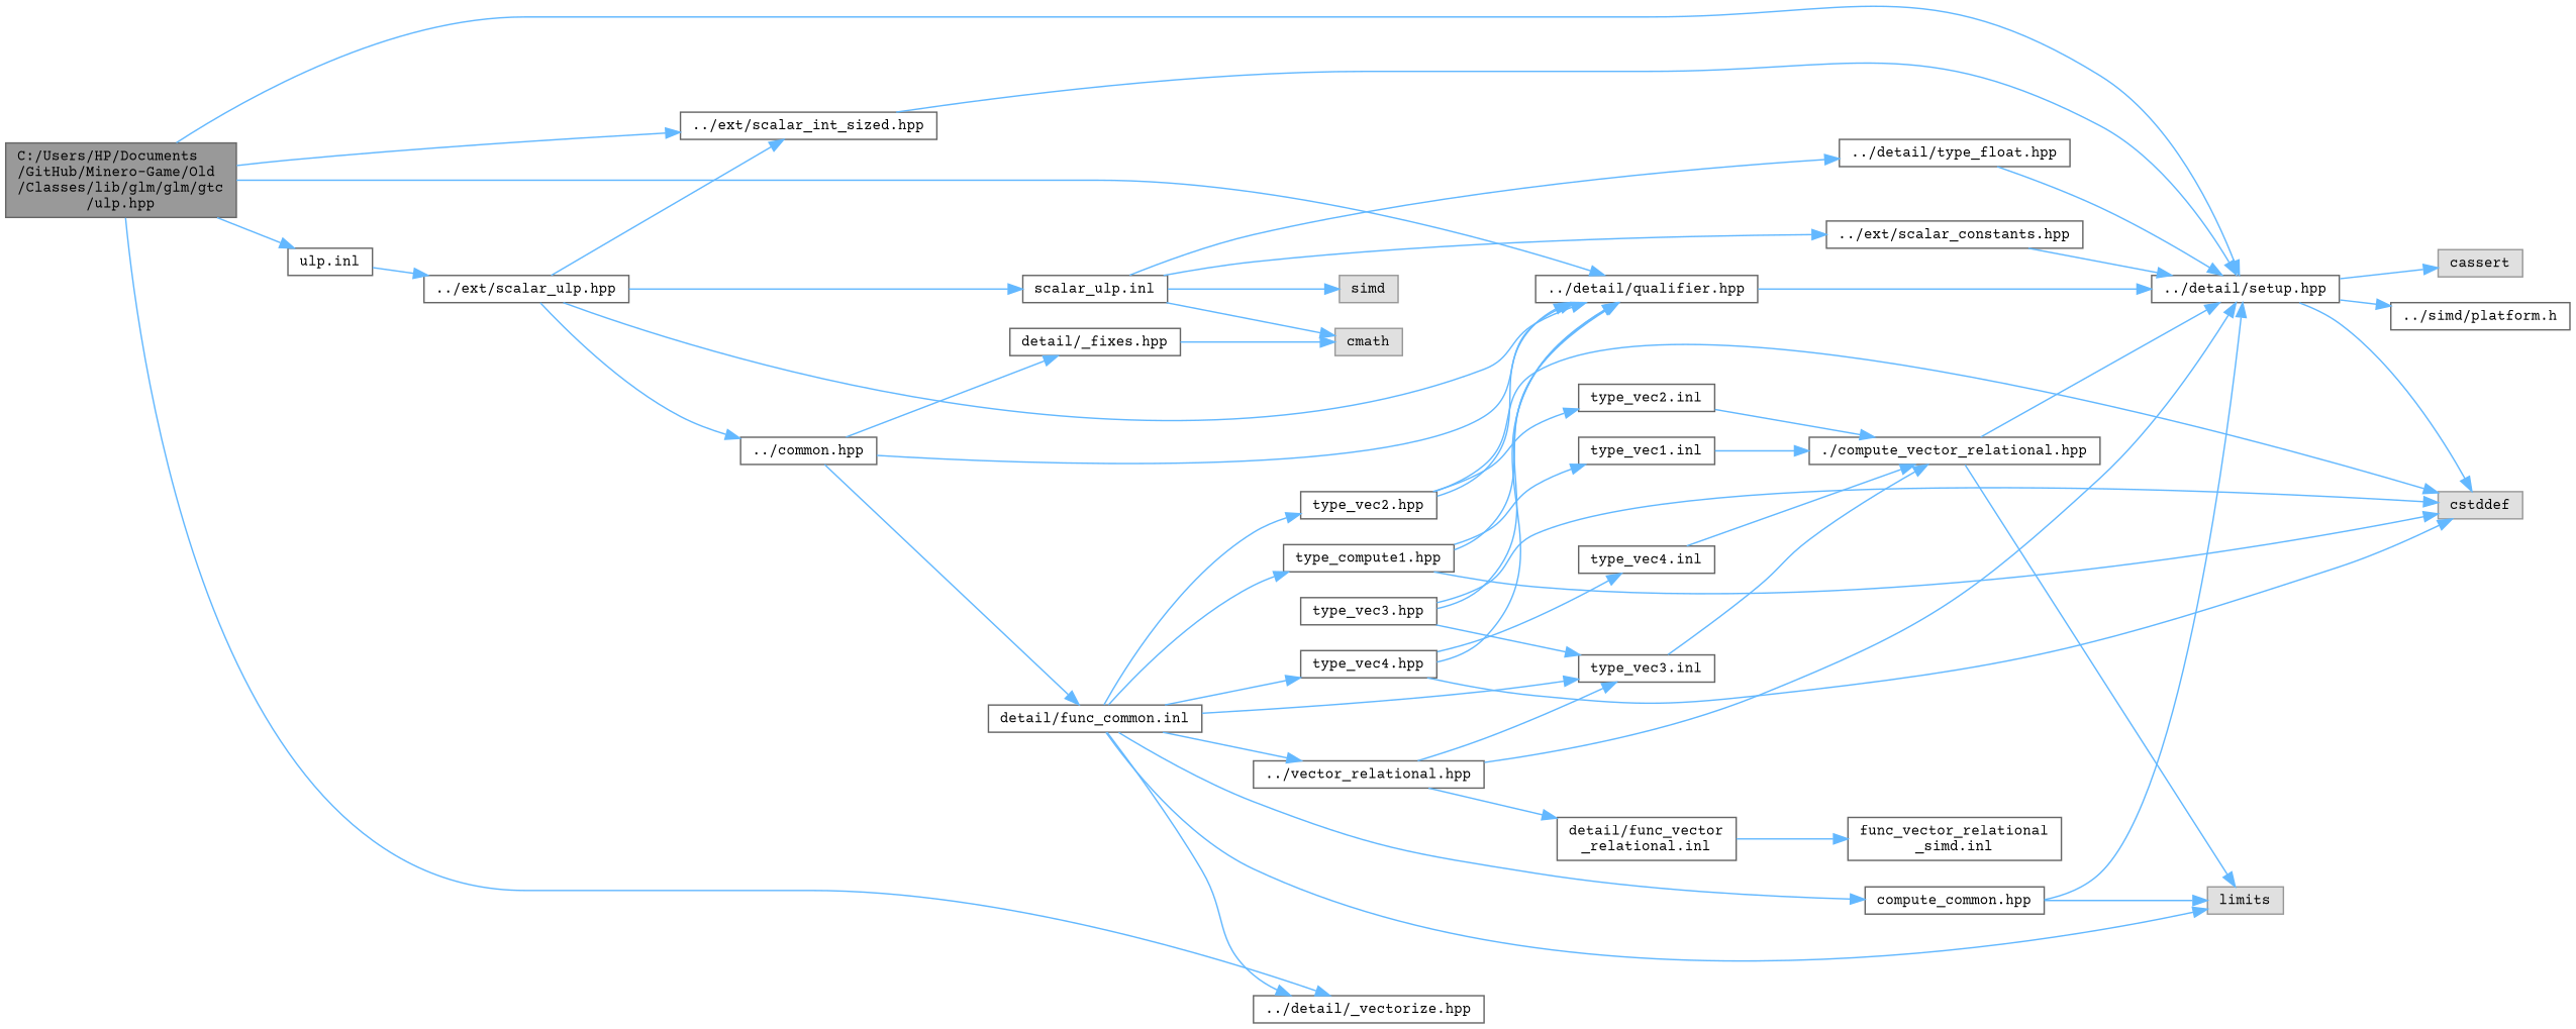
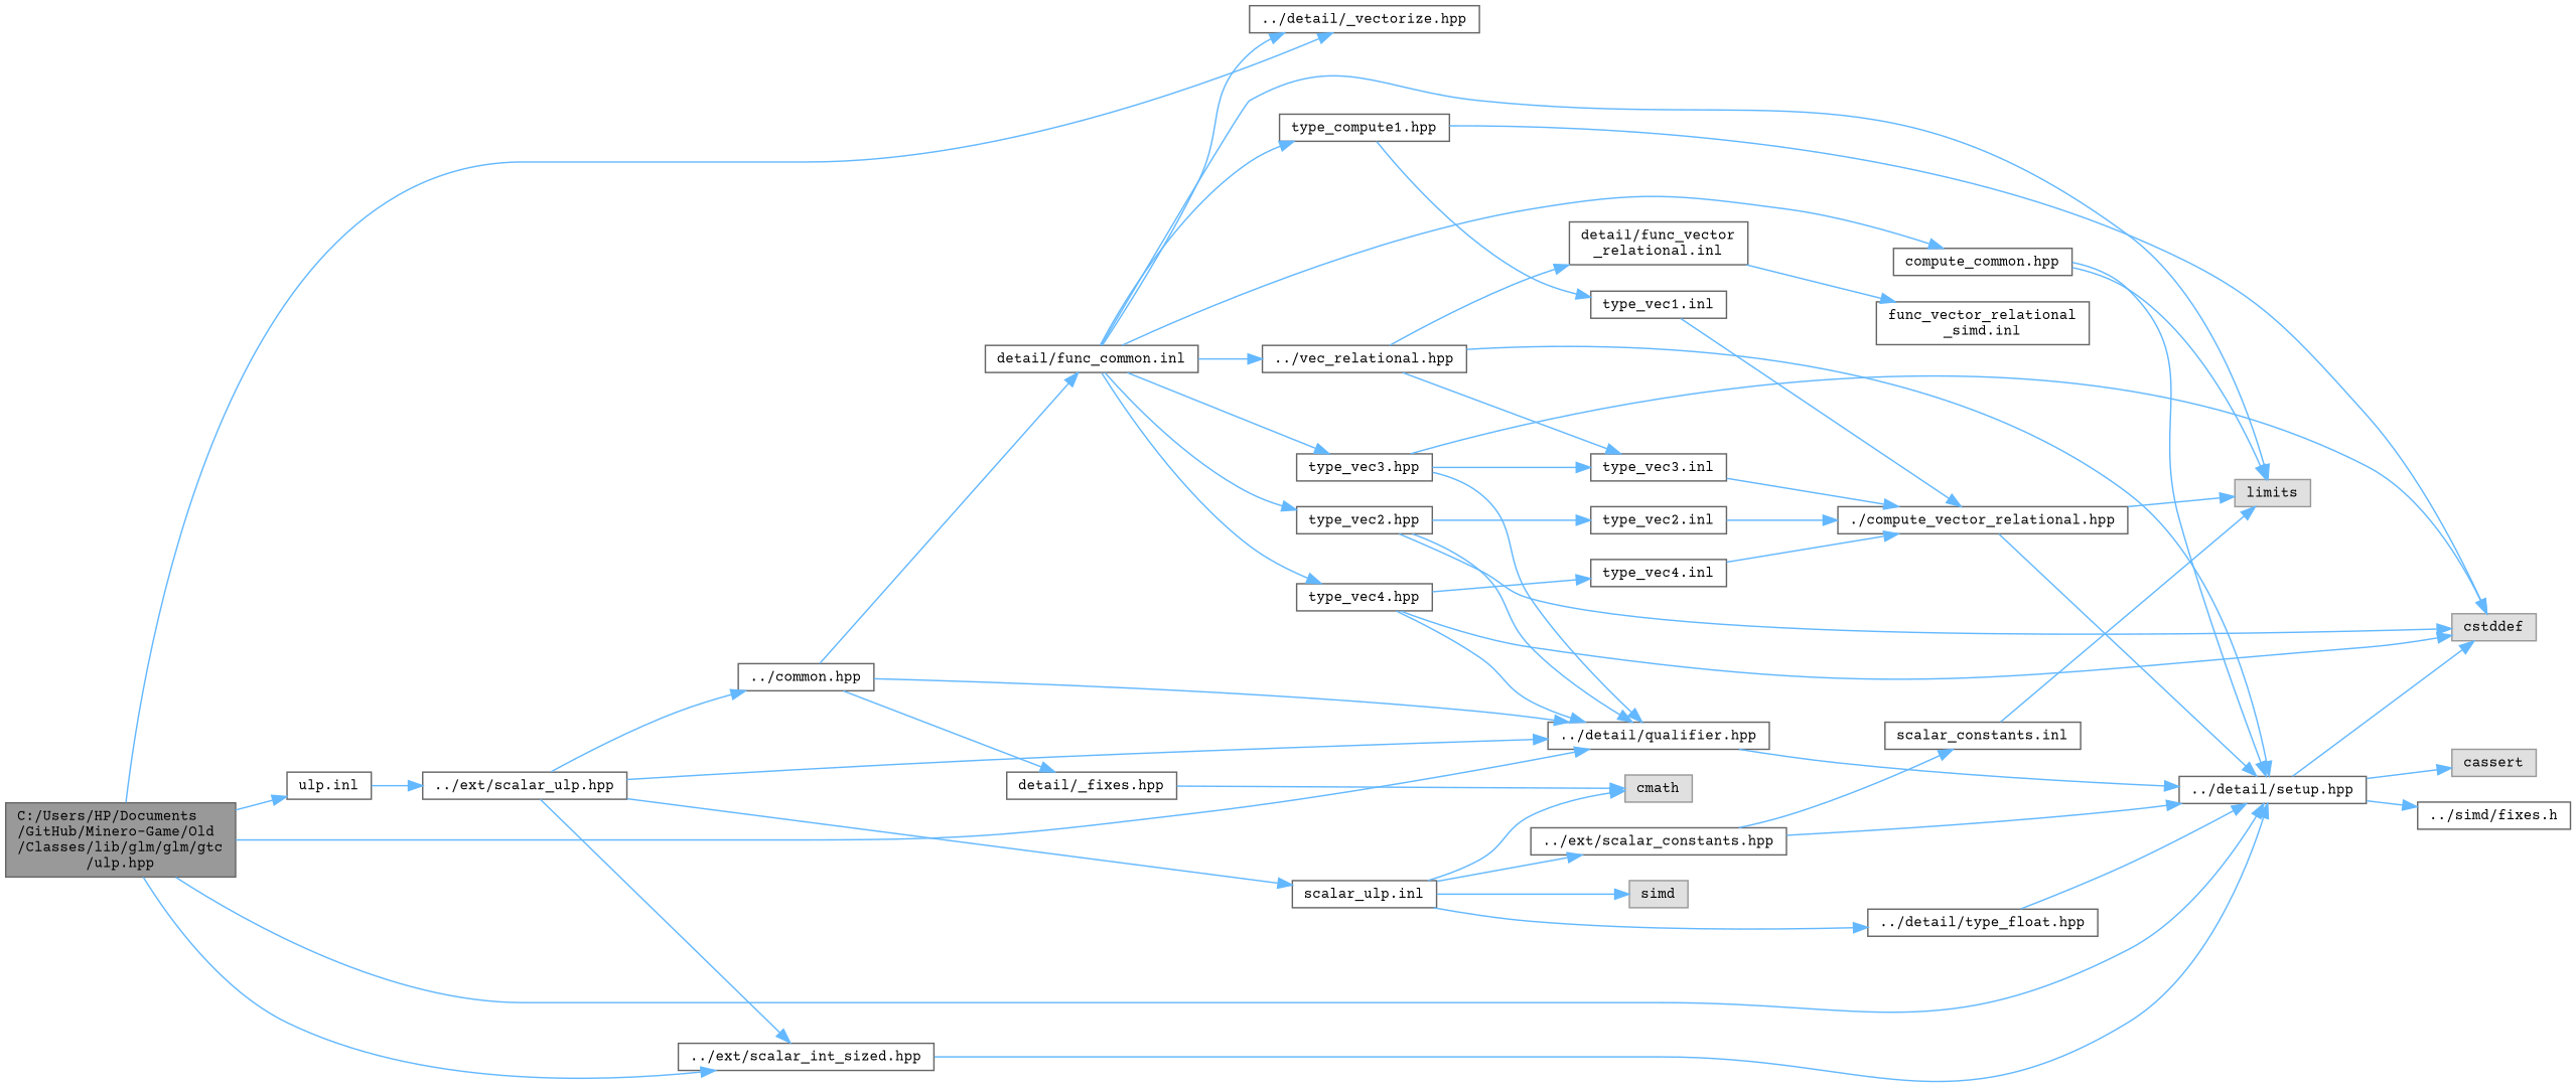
  digraph {
    fontname="Courier Prime"
    rankdir=LR
    node [color=grey40 fillcolor=white fontname="Courier Prime" fontsize=10 shape=box style=filled]
    edge [color=steelblue1 fontname="Courier Prime" fontsize=10 labelfontname=Helvetica labelfontsize=10 style=solid]
    n1 [color=gray40 fillcolor=grey60 fontcolor=black height=0.2 label="C:/Users/HP/Documents\l/GitHub/Minero-Game/Old\l/Classes/lib/glm/glm/gtc\l/ulp.hpp" width=0.4]
    n2 [height=0.2 label="../detail/setup.hpp" width=0.4]
    n3 [height=0.2 label="../detail/qualifier.hpp" width=0.4]
    n4 [height=0.2 label="../detail/_vectorize.hpp" width=0.4]
    n5 [height=0.2 label="../ext/scalar_int_sized.hpp" width=0.4]
    n6 [height=0.2 label="ulp.inl" width=0.4]
    n7 [color=grey60 fillcolor="#E0E0E0" height=0.2 label=cassert width=0.4]
    n8 [color=grey60 fillcolor="#E0E0E0" height=0.2 label=cstddef width=0.4]
-   n9 [height=0.2 label="../simd/platform.h" width=0.4]
+   n9 [height=0.2 label="../simd/fixes.h" width=0.4]
    n10 [height=0.2 label="../ext/scalar_ulp.hpp" width=0.4]
    n11 [height=0.2 label="../common.hpp" width=0.4]
    n12 [height=0.2 label="scalar_ulp.inl" width=0.4]
    n13 [height=0.2 label="detail/_fixes.hpp" width=0.4]
    n14 [height=0.2 label="detail/func_common.inl" width=0.4]
    n15 [color=grey60 fillcolor="#E0E0E0" height=0.2 label=cmath width=0.4]
    n16 [height=0.2 label="../detail/type_float.hpp" width=0.4]
    n17 [height=0.2 label="../ext/scalar_constants.hpp" width=0.4]
    n18 [color=grey60 fillcolor="#E0E0E0" height=0.2 label=simd width=0.4]
-   n19 [height=0.2 label="../vector_relational.hpp" width=0.4]
+   n19 [height=0.2 label="../vec_relational.hpp" width=0.4]
    n20 [height=0.2 label="compute_common.hpp" width=0.4]
    n21 [color=grey60 fillcolor="#E0E0E0" height=0.2 label=limits width=0.4]
    n22 [height=0.2 label="type_compute1.hpp" width=0.4]
    n23 [height=0.2 label="type_vec2.hpp" width=0.4]
    n24 [height=0.2 label="type_vec3.hpp" width=0.4]
    n25 [height=0.2 label="type_vec4.hpp" width=0.4]
    n26 [height=0.2 label="detail/func_vector\l_relational.inl" width=0.4]
    n27 [height=0.2 label="type_vec3.inl" width=0.4]
    n28 [height=0.2 label="type_vec1.inl" width=0.4]
    n29 [height=0.2 label="type_vec2.inl" width=0.4]
    n30 [height=0.2 label="type_vec4.inl" width=0.4]
    n31 [height=0.2 label="func_vector_relational\l_simd.inl" width=0.4]
    n32 [height=0.2 label="./compute_vector_relational.hpp" width=0.4]
+   n33 [height=0.2 label="scalar_constants.inl" width=0.4]
    n1 -> n2
    n1 -> n3
    n1 -> n4
    n1 -> n5
    n1 -> n6
    n2 -> n7
    n2 -> n8
    n2 -> n9
    n3 -> n2
    n5 -> n2
    n6 -> n10
    n10 -> n3
    n10 -> n5
    n10 -> n11
    n10 -> n12
    n11 -> n3
    n11 -> n13
    n11 -> n14
    n12 -> n15
    n12 -> n16
    n12 -> n17
    n12 -> n18
    n13 -> n15
    n14 -> n4
    n14 -> n19
    n14 -> n20
    n14 -> n21
    n14 -> n22
    n14 -> n23
-   n14 -> n27
+   n14 -> n24
    n14 -> n25
    n16 -> n2
    n17 -> n2
+   n17 -> n33
    n19 -> n2
    n19 -> n26
    n19 -> n27
    n20 -> n2
    n20 -> n21
-   n22 -> n3
    n22 -> n8
    n22 -> n28
    n23 -> n3
    n23 -> n8
    n23 -> n29
    n24 -> n3
    n24 -> n8
    n24 -> n27
    n25 -> n3
    n25 -> n8
    n25 -> n30
    n26 -> n31
    n27 -> n32
    n28 -> n32
    n29 -> n32
    n30 -> n32
    n32 -> n2
    n32 -> n21
+   n33 -> n21
  }
